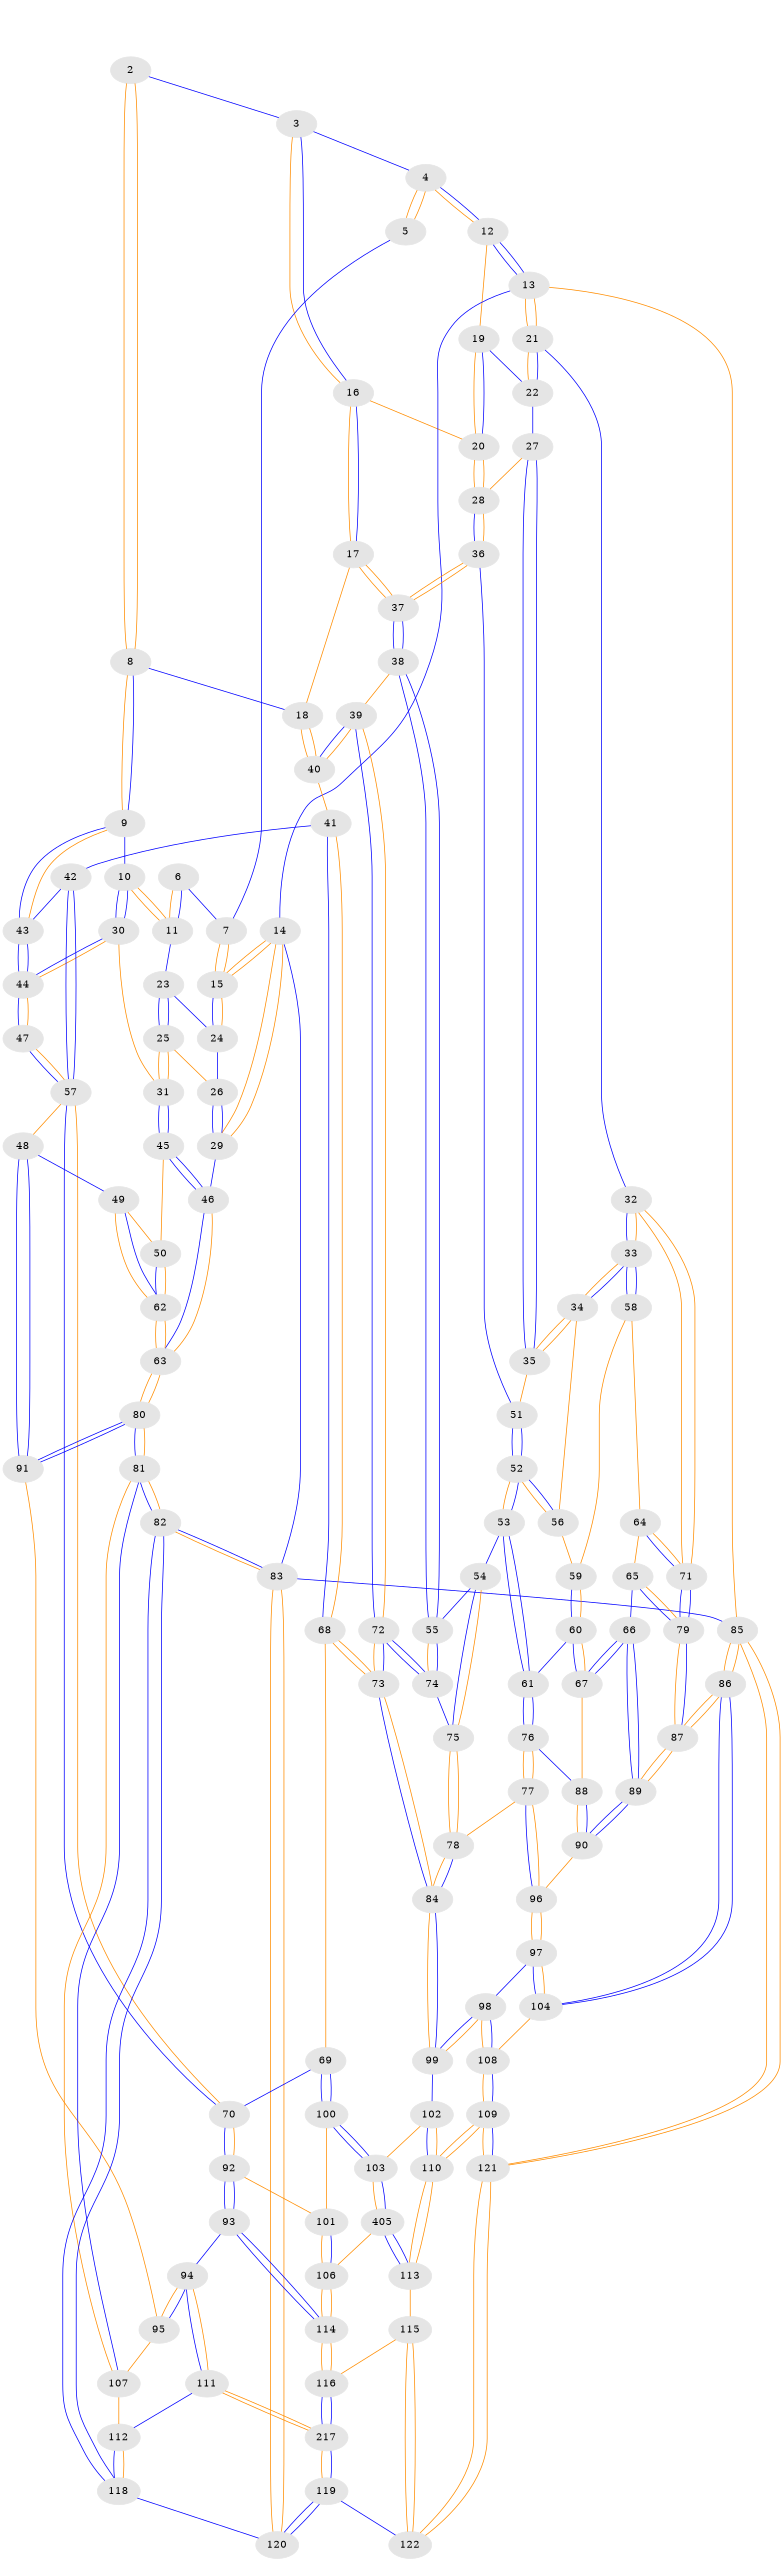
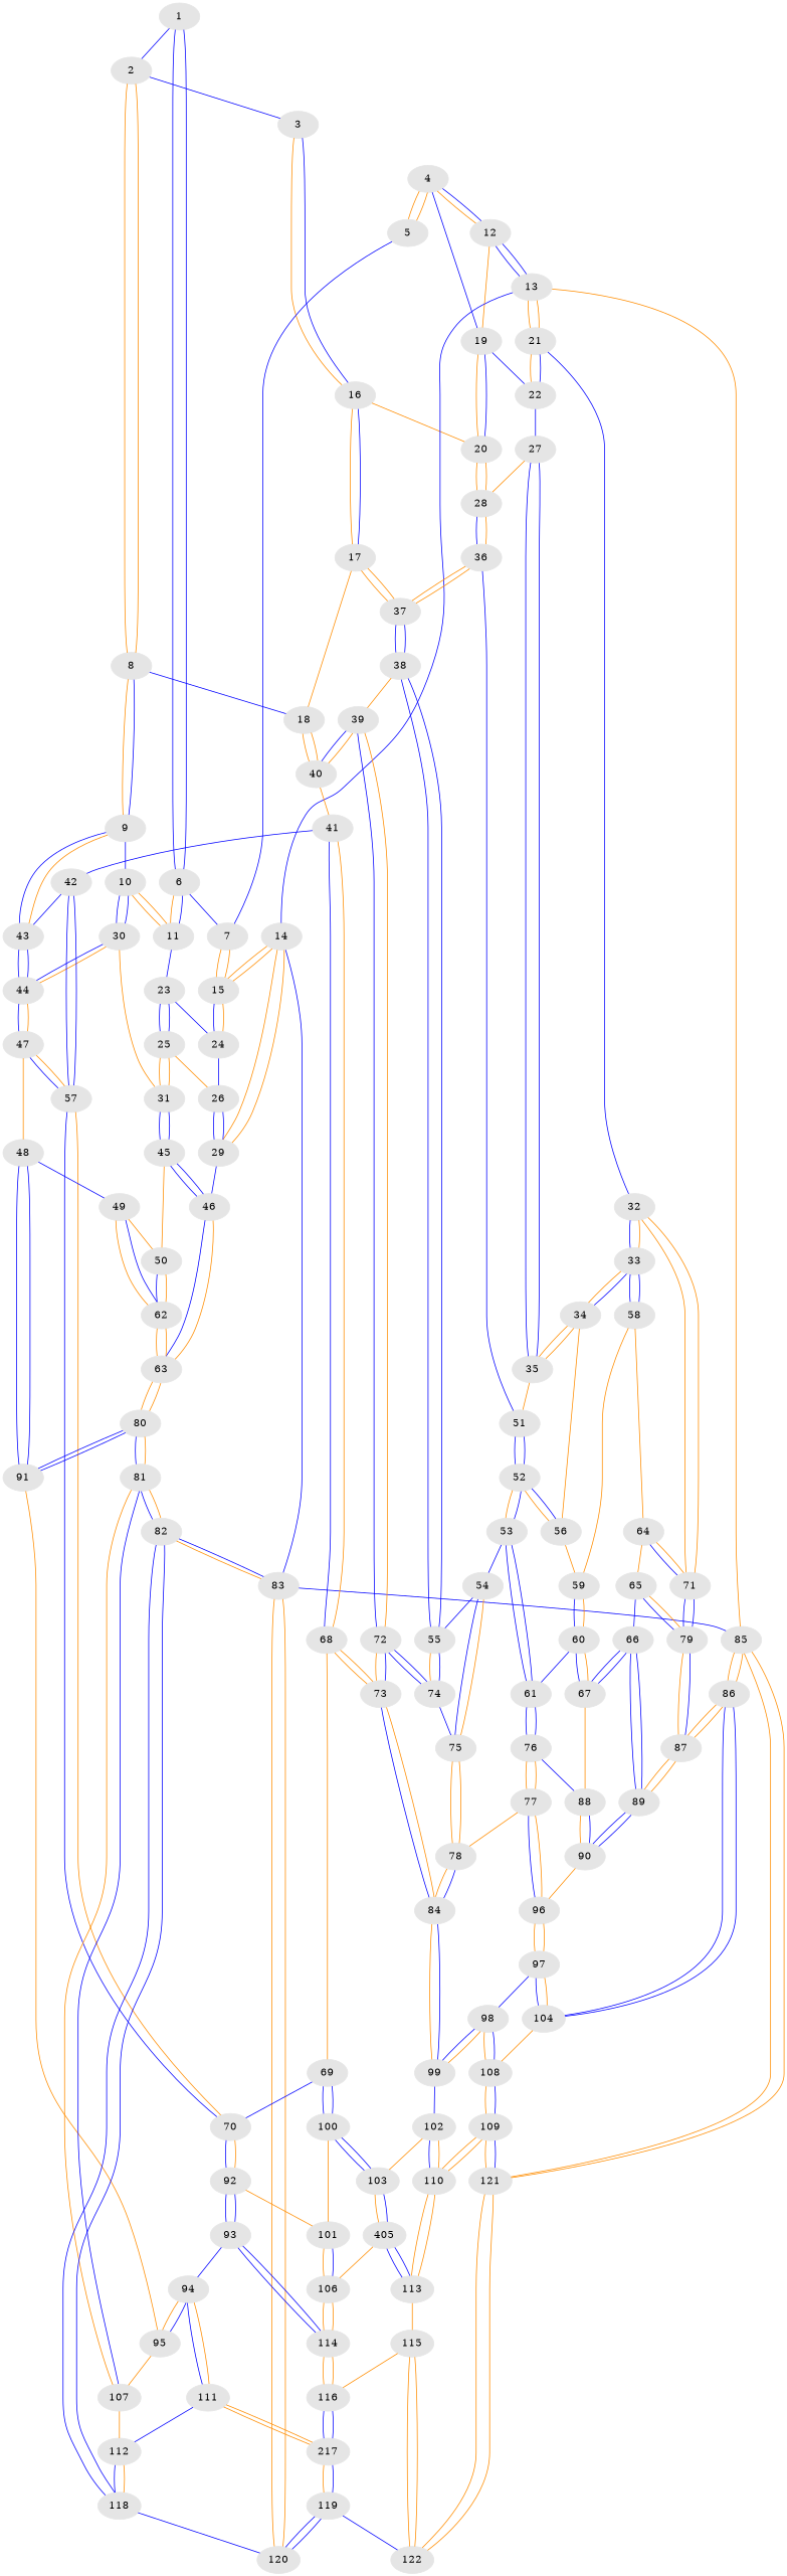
  graph {
    node [color=gray90 style=filled]
    edge [color=blue]
+   1
    2
    6
    3
    8
    7
    11
    4
    16
    9
    18
    5
    12
    17
    20
    13
    19
    15
    23
    24
    10
    43
    40
    30
    44
    31
    25
    14
    21
    85
    22
    29
    83
    32
    86
    121
    46
    120
    26
    37
    28
    38
    41
    27
    36
    33
    71
    35
    45
    51
    63
    47
    50
    34
    58
    79
    56
    59
    64
    52
    39
    55
    72
    74
    73
    42
    68
    57
    69
    70
    48
    62
    80
    49
    91
    95
    53
    54
    61
    75
    76
    78
    60
    92
    65
    67
    88
    77
    81
    66
    89
    87
    90
    100
    84
    101
    103
    93
    99
    96
    97
    82
    107
    118
    112
    102
    104
    122
    108
    94
    114
    106
    111
    116
    n115 [label=217]
    98
    109
    110
    n119 [label=405]
    113
    115
    119
+   1 -- 2
+   1 -- 6
+   1 -- 6
    2 -- 3
    2 -- 8 [color=darkorange]
    2 -- 8 [color=darkorange]
    6 -- 7
    6 -- 11 [color=darkorange]
    6 -- 11
-   3 -- 4
+   19 -- 4
    3 -- 16 [color=darkorange]
    3 -- 16
    8 -- 9 [color=darkorange]
    8 -- 9
    8 -- 18
    7 -- 15 [color=darkorange]
    7 -- 15 [color=darkorange]
    11 -- 23
    4 -- 5 [color=darkorange]
    4 -- 5 [color=darkorange]
    4 -- 12 [color=darkorange]
    4 -- 12
    16 -- 17 [color=darkorange]
    16 -- 17
    16 -- 20 [color=darkorange]
    9 -- 10
    9 -- 43
    9 -- 43 [color=darkorange]
    18 -- 40 [color=darkorange]
    18 -- 40 [color=darkorange]
    5 -- 7
    12 -- 13
    12 -- 13
    12 -- 19 [color=darkorange]
    17 -- 18 [color=darkorange]
    17 -- 37 [color=darkorange]
    17 -- 37 [color=darkorange]
    20 -- 28 [color=darkorange]
    20 -- 28 [color=darkorange]
    13 -- 14
    13 -- 21 [color=darkorange]
    13 -- 21 [color=darkorange]
    13 -- 85 [color=darkorange]
    19 -- 20 [color=darkorange]
    19 -- 20
    19 -- 22
    15 -- 24
    15 -- 24 [color=darkorange]
    23 -- 24
    23 -- 25
    23 -- 25
    24 -- 26
    10 -- 11 [color=darkorange]
    10 -- 11 [color=darkorange]
    10 -- 30
    10 -- 30
    43 -- 44
    43 -- 44
    40 -- 41 [color=darkorange]
    30 -- 44
    30 -- 44 [color=darkorange]
    30 -- 31 [color=darkorange]
    44 -- 47
    44 -- 47 [color=darkorange]
    31 -- 45
    31 -- 45
    25 -- 31 [color=darkorange]
    25 -- 31 [color=darkorange]
    25 -- 26 [color=darkorange]
    14 -- 15 [color=darkorange]
    14 -- 15 [color=darkorange]
    14 -- 29 [color=darkorange]
    14 -- 29 [color=darkorange]
    14 -- 83
    21 -- 22 [color=darkorange]
    21 -- 22
    21 -- 32
    85 -- 86 [color=darkorange]
    85 -- 86 [color=darkorange]
    85 -- 121 [color=darkorange]
    85 -- 121 [color=darkorange]
    22 -- 27
    29 -- 46
    83 -- 85
    83 -- 120 [color=darkorange]
    83 -- 120 [color=darkorange]
    32 -- 33
    32 -- 33 [color=darkorange]
    32 -- 71 [color=darkorange]
    32 -- 71 [color=darkorange]
    86 -- 87 [color=darkorange]
    86 -- 87 [color=darkorange]
    86 -- 104
    86 -- 104
    121 -- 122 [color=darkorange]
    121 -- 122 [color=darkorange]
    46 -- 63
    46 -- 63 [color=darkorange]
    26 -- 29
    26 -- 29
    37 -- 38
    37 -- 38
    28 -- 36
    28 -- 36 [color=darkorange]
    38 -- 39 [color=darkorange]
    38 -- 55
    38 -- 55
    41 -- 42
    41 -- 68
    41 -- 68 [color=darkorange]
    27 -- 28 [color=darkorange]
    27 -- 35
    27 -- 35
    36 -- 37 [color=darkorange]
    36 -- 37 [color=darkorange]
    36 -- 51
    33 -- 34 [color=darkorange]
    33 -- 34
    33 -- 58
    33 -- 58
    71 -- 79
    71 -- 79
    35 -- 51 [color=darkorange]
    45 -- 46
    45 -- 46
    45 -- 50 [color=darkorange]
    51 -- 52
    51 -- 52
    63 -- 80 [color=darkorange]
    63 -- 80 [color=darkorange]
    47 -- 57
    47 -- 57 [color=darkorange]
-   57 -- 48 [color=darkorange]
+   47 -- 48 [color=darkorange]
    50 -- 62
    50 -- 62 [color=darkorange]
    34 -- 35 [color=darkorange]
    34 -- 35 [color=darkorange]
    34 -- 56 [color=darkorange]
    58 -- 59 [color=darkorange]
    58 -- 64 [color=darkorange]
    79 -- 87 [color=darkorange]
    79 -- 87
    56 -- 59 [color=darkorange]
    59 -- 60
    59 -- 60 [color=darkorange]
    64 -- 71
    64 -- 71 [color=darkorange]
    64 -- 65 [color=darkorange]
    52 -- 56 [color=darkorange]
    52 -- 56
    52 -- 53 [color=darkorange]
    52 -- 53
    39 -- 40
    39 -- 40 [color=darkorange]
    39 -- 72
    39 -- 72 [color=darkorange]
    55 -- 74 [color=darkorange]
    55 -- 74
    72 -- 74
    72 -- 74
    72 -- 73 [color=darkorange]
    72 -- 73
    74 -- 75
    73 -- 84
    73 -- 84 [color=darkorange]
    42 -- 43
    42 -- 57
    42 -- 57
    68 -- 73 [color=darkorange]
    68 -- 73 [color=darkorange]
    68 -- 69 [color=darkorange]
    57 -- 70
    57 -- 70 [color=darkorange]
    69 -- 70
    69 -- 100
    69 -- 100
    70 -- 92
    70 -- 92 [color=darkorange]
    48 -- 49
    48 -- 91
    48 -- 91
    62 -- 63 [color=darkorange]
    62 -- 63 [color=darkorange]
    80 -- 91
    80 -- 91
    80 -- 81
    80 -- 81 [color=darkorange]
    49 -- 50 [color=darkorange]
    49 -- 62 [color=darkorange]
    49 -- 62
    91 -- 95 [color=darkorange]
    95 -- 107 [color=darkorange]
    53 -- 54
    53 -- 61
    53 -- 61
    54 -- 55
    54 -- 75
    54 -- 75 [color=darkorange]
    61 -- 76
    61 -- 76
    75 -- 78 [color=darkorange]
    75 -- 78 [color=darkorange]
    76 -- 88
    76 -- 77 [color=darkorange]
    76 -- 77 [color=darkorange]
    78 -- 84 [color=darkorange]
    78 -- 84
    60 -- 61
    60 -- 67
    60 -- 67 [color=darkorange]
    92 -- 101 [color=darkorange]
    92 -- 93
    92 -- 93
    65 -- 79
    65 -- 79 [color=darkorange]
    65 -- 66
    67 -- 88 [color=darkorange]
    88 -- 90 [color=darkorange]
    88 -- 90
    77 -- 78 [color=darkorange]
    77 -- 96
    77 -- 96 [color=darkorange]
    81 -- 82
    81 -- 82 [color=darkorange]
    81 -- 107 [color=darkorange]
    81 -- 107
    66 -- 67
    66 -- 67
    66 -- 89
    66 -- 89
    89 -- 90
    89 -- 90
    87 -- 89 [color=darkorange]
    87 -- 89 [color=darkorange]
    90 -- 96 [color=darkorange]
    100 -- 101 [color=darkorange]
    100 -- 103
    100 -- 103
    84 -- 99 [color=darkorange]
    84 -- 99
    101 -- 106 [color=darkorange]
    101 -- 106
    103 -- n119 [color=darkorange]
    103 -- n119
    93 -- 94
    93 -- 114
    93 -- 114
    99 -- 102
    96 -- 97 [color=darkorange]
    96 -- 97 [color=darkorange]
    97 -- 104
    97 -- 104 [color=darkorange]
    97 -- 98
    82 -- 83 [color=darkorange]
    82 -- 83
    82 -- 118
    82 -- 118
    107 -- 112 [color=darkorange]
    118 -- 120
    112 -- 118
    112 -- 118 [color=darkorange]
    102 -- 103 [color=darkorange]
    102 -- 110
    102 -- 110 [color=darkorange]
    104 -- 108 [color=darkorange]
    108 -- 109 [color=darkorange]
    108 -- 109
    94 -- 95 [color=darkorange]
    94 -- 95
    94 -- 111
    94 -- 111 [color=darkorange]
    114 -- 116 [color=darkorange]
    114 -- 116 [color=darkorange]
    106 -- 114 [color=darkorange]
    106 -- 114 [color=darkorange]
    111 -- 112
    111 -- n115 [color=darkorange]
    111 -- n115 [color=darkorange]
    116 -- n115
    116 -- n115
    n115 -- 119 [color=darkorange]
    n115 -- 119
    98 -- 99
    98 -- 99 [color=darkorange]
    98 -- 108 [color=darkorange]
    98 -- 108
    109 -- 121 [color=darkorange]
    109 -- 121
    109 -- 110 [color=darkorange]
    109 -- 110 [color=darkorange]
    110 -- 113 [color=darkorange]
    110 -- 113 [color=darkorange]
    n119 -- 106 [color=darkorange]
    n119 -- 113
    n119 -- 113
    113 -- 115 [color=darkorange]
    115 -- 122 [color=darkorange]
    115 -- 122 [color=darkorange]
    115 -- 116 [color=darkorange]
    119 -- 120
    119 -- 120
    119 -- 122
  }
